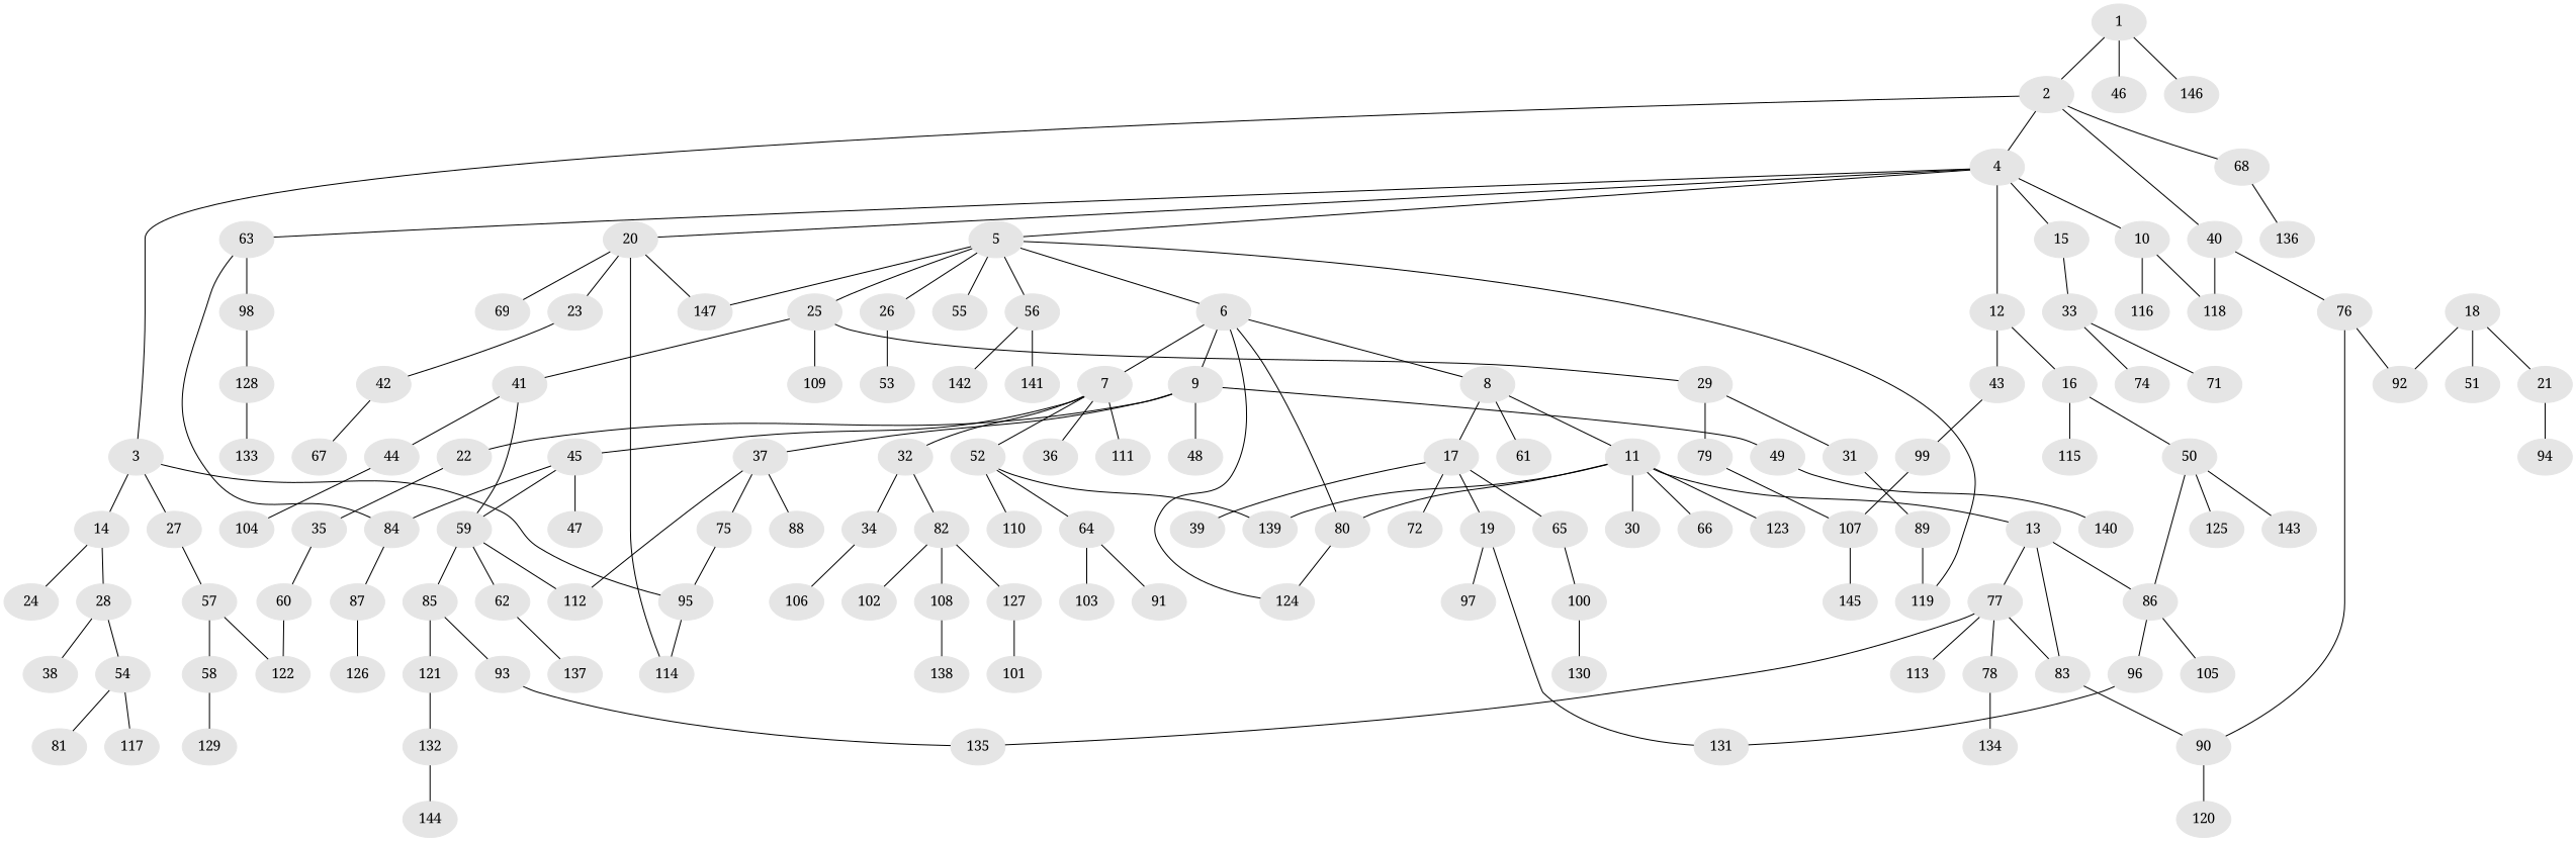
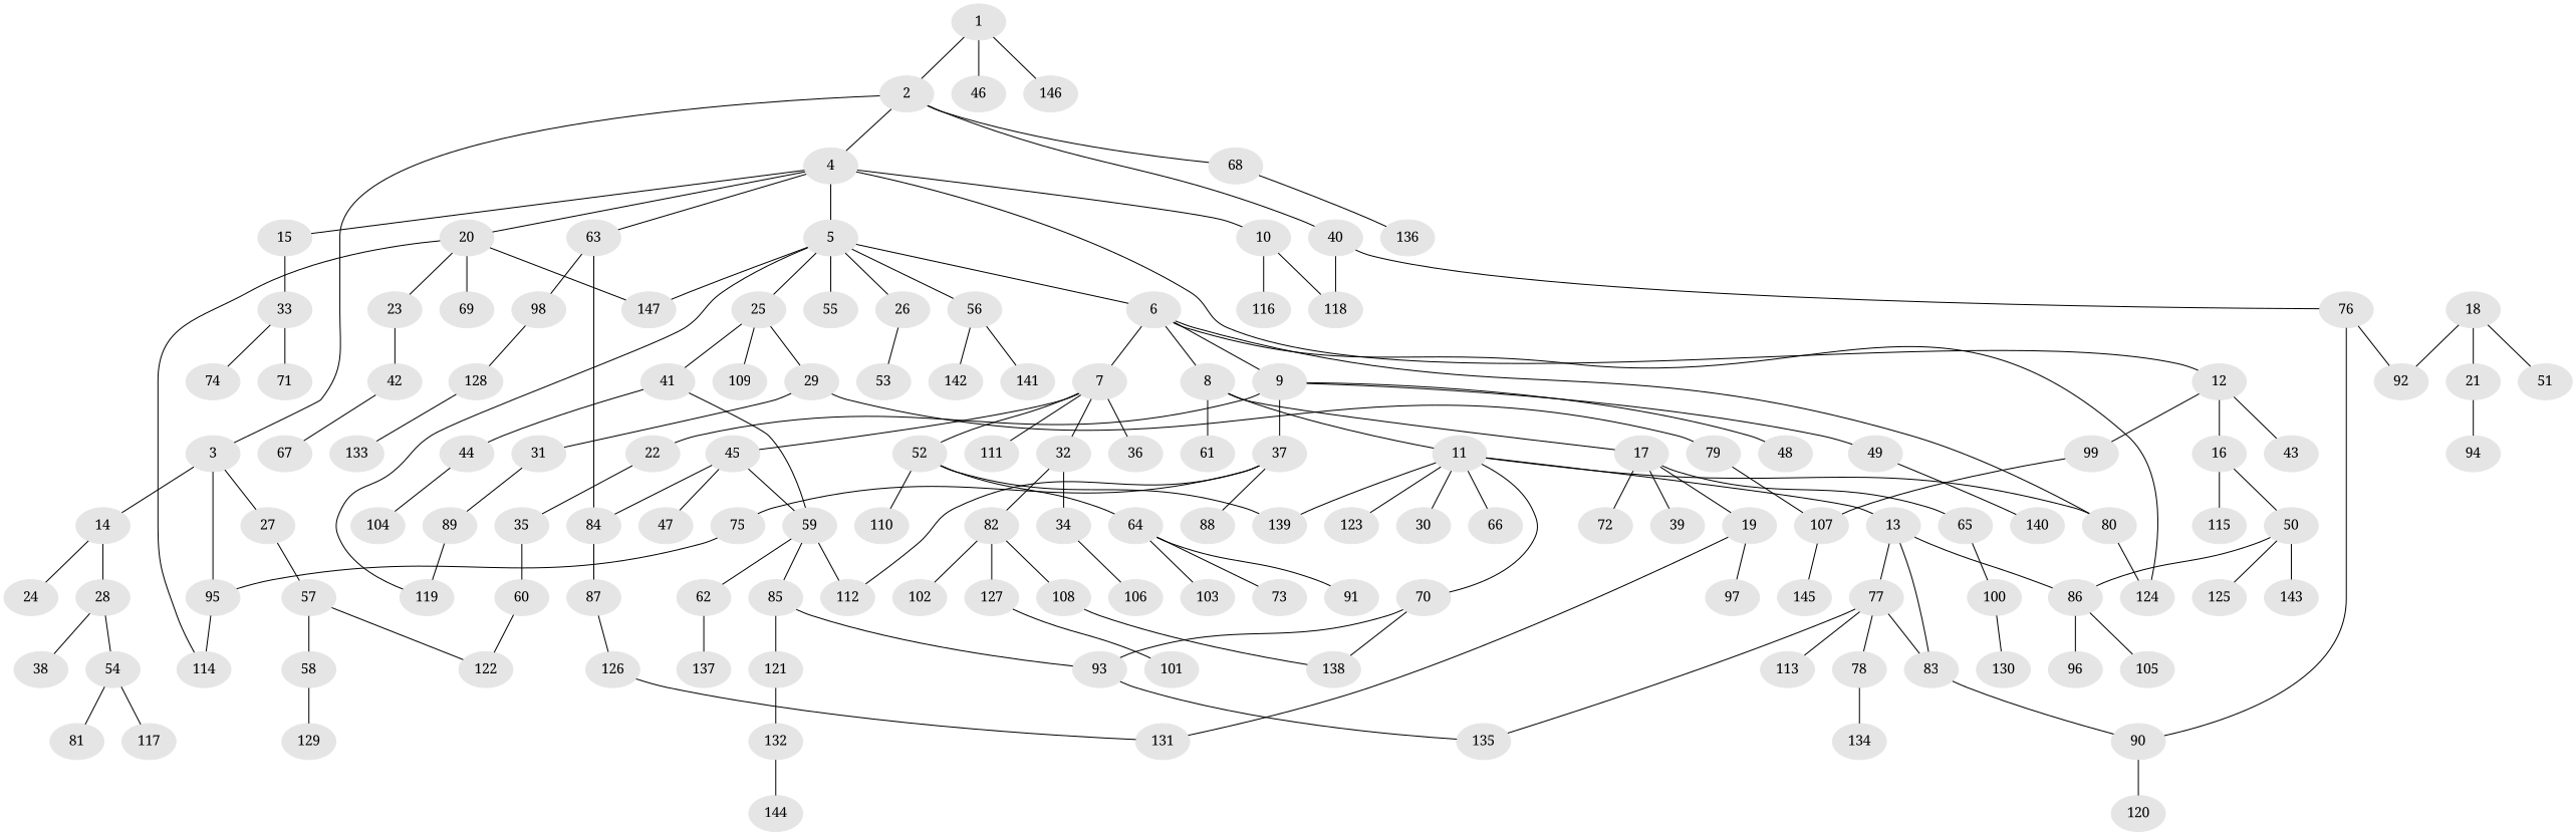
  graph {
    fontname="Noto Serif"
    node [color=gray90 fontname="Noto Serif" style=filled]
    edge [fontname="Noto Serif"]
    1
    2
    46
    146
    3
    4
    40
    68
    14
    27
    95
    5
    10
    12
    15
    20
    63
    118
    76
    136
    24
    28
    57
    114
    6
    25
    26
    55
    56
    119
    147
    116
    16
    43
    33
    23
    69
    84
    98
    7
    8
    9
    80
    124
    29
    41
    109
    53
    141
    142
    32
    36
    45
    52
    111
    11
    17
    61
    22
    37
    48
    49
    34
    82
    59
    47
    139
    64
    110
    13
    30
    66
+   70
    123
    19
    39
    65
    72
    35
    75
    88
    112
    140
    77
    83
    86
    93
    138
    50
    115
    99
    78
    113
    135
    90
    96
    105
    38
    54
    18
    21
    51
    92
    71
    74
    125
    143
    97
    131
    100
    94
    42
    60
    67
    31
    79
    44
    58
    122
    81
    117
    89
    107
    106
    102
    108
    127
    104
    62
    85
    87
+   73
    91
    103
    129
    137
    121
    128
    130
    120
    134
    145
    101
    126
    132
    133
    144
    1 -- 2
    1 -- 46
    1 -- 146
    2 -- 3
    2 -- 4
    2 -- 40
    2 -- 68
    3 -- 14
    3 -- 27
    3 -- 95
    4 -- 5
    4 -- 10
    4 -- 12
    4 -- 15
    4 -- 20
    4 -- 63
    40 -- 118
    40 -- 76
    68 -- 136
    14 -- 24
    14 -- 28
    27 -- 57
    95 -- 114
    5 -- 6
    5 -- 25
    5 -- 26
    5 -- 55
    5 -- 56
    5 -- 119
    5 -- 147
    10 -- 118
    10 -- 116
    12 -- 16
    12 -- 43
    15 -- 33
    20 -- 114
    20 -- 147
    20 -- 23
    20 -- 69
    63 -- 84
    63 -- 98
    76 -- 90
    76 -- 92
    28 -- 38
    28 -- 54
    57 -- 58
    57 -- 122
    6 -- 7
    6 -- 8
    6 -- 9
    6 -- 80
    6 -- 124
    25 -- 29
    25 -- 41
    25 -- 109
    26 -- 53
    56 -- 141
    56 -- 142
    16 -- 50
    16 -- 115
-   43 -- 99
+   12 -- 99
    33 -- 71
    33 -- 74
    23 -- 42
    84 -- 87
    98 -- 128
    7 -- 32
    7 -- 36
    7 -- 45
    7 -- 52
    7 -- 111
    8 -- 11
    8 -- 17
    8 -- 61
    9 -- 22
    9 -- 37
    9 -- 48
    9 -- 49
    80 -- 124
    29 -- 31
    29 -- 79
    41 -- 59
    41 -- 44
    32 -- 34
    32 -- 82
    45 -- 84
    45 -- 59
    45 -- 47
    52 -- 139
    52 -- 64
    52 -- 110
    11 -- 80
    11 -- 139
    11 -- 13
    11 -- 30
    11 -- 66
+   11 -- 70
    11 -- 123
    17 -- 19
    17 -- 39
    17 -- 65
    17 -- 72
    22 -- 35
    37 -- 75
    37 -- 88
    37 -- 112
    49 -- 140
    34 -- 106
    82 -- 102
    82 -- 108
    82 -- 127
    59 -- 112
    59 -- 62
    59 -- 85
+   64 -- 73
    64 -- 91
    64 -- 103
    13 -- 77
    13 -- 83
    13 -- 86
+   70 -- 93
+   70 -- 138
    19 -- 97
    19 -- 131
    65 -- 100
    35 -- 60
    75 -- 95
    77 -- 83
    77 -- 78
    77 -- 113
    77 -- 135
    83 -- 90
    86 -- 96
    86 -- 105
    93 -- 135
    50 -- 86
    50 -- 125
    50 -- 143
    99 -- 107
    78 -- 134
    90 -- 120
    54 -- 81
    54 -- 117
    18 -- 21
    18 -- 51
    18 -- 92
    21 -- 94
    100 -- 130
    42 -- 67
    60 -- 122
    31 -- 89
    79 -- 107
    44 -- 104
    58 -- 129
    89 -- 119
    107 -- 145
    108 -- 138
    127 -- 101
    62 -- 137
    85 -- 93
    85 -- 121
    87 -- 126
    121 -- 132
    128 -- 133
-   96 -- 131
+   126 -- 131
    132 -- 144
  }
